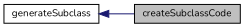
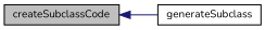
  digraph {
    rankdir=LR
    fontname=Nunito
    node [color=black fontname=Nunito fontsize=10 shape=record style=filled]
    n1 [fillcolor=grey75 fontcolor=black height=0.2 label=createSubclassCode width=0.4]
    n2 [fillcolor=white height=0.2 label=generateSubclass width=0.4]
-   n2 -> n1 [color=midnightblue dir=back fontname=Nunito fontsize=10 labelfontname=Helvetica labelfontsize=10 style=solid]
+   n1 -> n2 [color=midnightblue dir=back fontname=Nunito fontsize=10 labelfontname=Helvetica labelfontsize=10 style=solid]
  }
